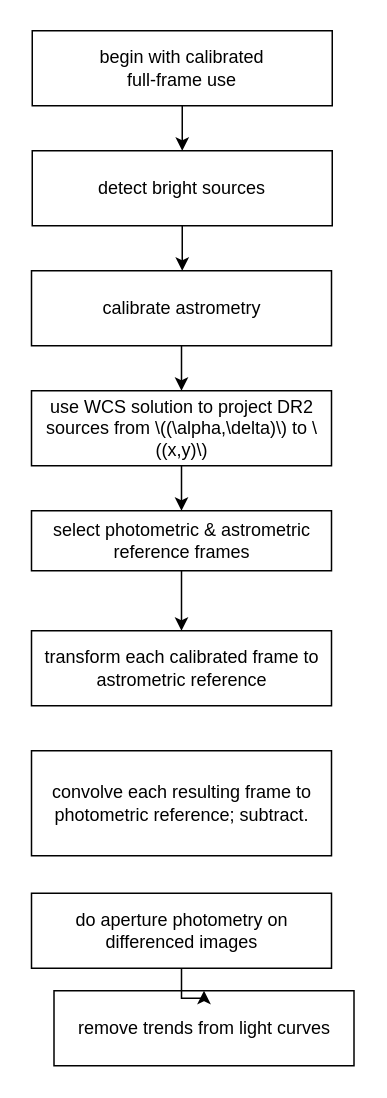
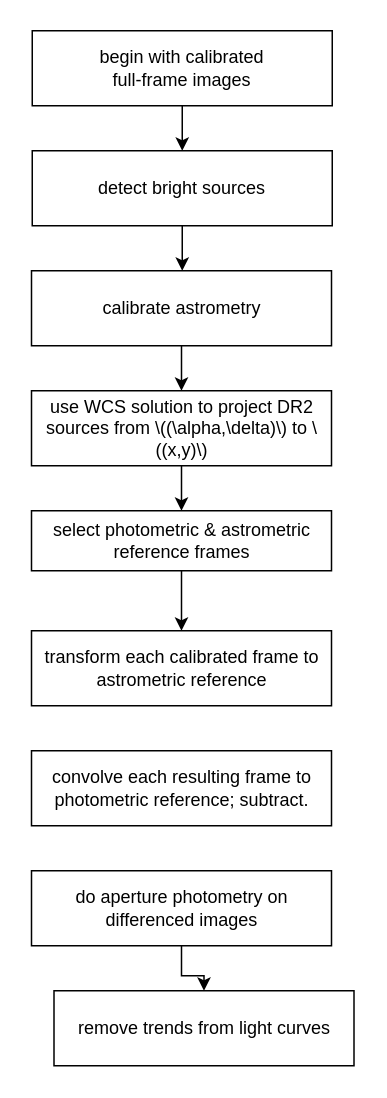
  <mxCell id="0" />
  <mxCell id="1" parent="0" />
  <mxCell id="2" value="" style="edgeStyle=orthogonalEdgeStyle;rounded=0;orthogonalLoop=1;jettySize=auto;html=1;fontSize=12;" edge="1" parent="1"><mxGeometry relative="1" as="geometry"><mxPoint x="121" y="69" as="sourcePoint" /><mxPoint x="121" y="100" as="targetPoint" /><Array as="points"><mxPoint x="121" y="100" /><mxPoint x="121" y="100" /></Array></mxGeometry></mxCell>
- <mxCell id="3" value="begin with calibrated&lt;br&gt;full-frame use" style="rounded=0;whiteSpace=wrap;html=1;fontSize=12;" vertex="1" parent="1"><mxGeometry x="21" y="20" width="200" height="50" as="geometry" /></mxCell>
+ <mxCell id="3" value="begin with calibrated&lt;br&gt;full-frame images" style="rounded=0;whiteSpace=wrap;html=1;fontSize=12;" vertex="1" parent="1"><mxGeometry x="21" y="20" width="200" height="50" as="geometry" /></mxCell>
  <mxCell id="4" value="" style="edgeStyle=orthogonalEdgeStyle;rounded=0;orthogonalLoop=1;jettySize=auto;html=1;fontSize=12;" edge="1" parent="1"><mxGeometry relative="1" as="geometry"><mxPoint x="121" y="150" as="sourcePoint" /><mxPoint x="121" y="180" as="targetPoint" /></mxGeometry></mxCell>
  <mxCell id="5" value="detect bright sources" style="rounded=0;whiteSpace=wrap;html=1;fontSize=12;" vertex="1" parent="1"><mxGeometry x="21" y="100" width="200" height="50" as="geometry" /></mxCell>
  <mxCell id="6" value="calibrate astrometry" style="rounded=0;whiteSpace=wrap;html=1;fontSize=12;" vertex="1" parent="1"><mxGeometry x="20.5" y="180" width="200" height="50" as="geometry" /></mxCell>
  <mxCell id="7" value="use WCS solution to project DR2 sources from \((\alpha,\delta)\) to \((x,y)\)" style="rounded=0;whiteSpace=wrap;html=1;fontSize=12;" vertex="1" parent="1"><mxGeometry x="20.5" y="260" width="200" height="50" as="geometry" /></mxCell>
  <mxCell id="8" value="" style="edgeStyle=orthogonalEdgeStyle;rounded=0;orthogonalLoop=1;jettySize=auto;html=1;fontSize=12;" edge="1" parent="1" source="6" target="7"><mxGeometry relative="1" as="geometry" /></mxCell>
  <mxCell id="9" value="select photometric &amp;amp; astrometric reference frames" style="rounded=0;whiteSpace=wrap;html=1;fontSize=12;" vertex="1" parent="1"><mxGeometry x="20.5" y="340" width="200" height="40" as="geometry" /></mxCell>
  <mxCell id="10" value="" style="edgeStyle=orthogonalEdgeStyle;rounded=0;orthogonalLoop=1;jettySize=auto;html=1;fontSize=12;" edge="1" parent="1" source="7" target="9"><mxGeometry relative="1" as="geometry" /></mxCell>
  <mxCell id="11" value="transform each calibrated frame to&lt;br&gt;astrometric reference" style="rounded=0;whiteSpace=wrap;html=1;fontSize=12;" vertex="1" parent="1"><mxGeometry x="20.5" y="420" width="200" height="50" as="geometry" /></mxCell>
  <mxCell id="12" value="" style="edgeStyle=orthogonalEdgeStyle;rounded=0;orthogonalLoop=1;jettySize=auto;html=1;fontSize=12;" edge="1" parent="1" source="9" target="11"><mxGeometry relative="1" as="geometry" /></mxCell>
- <mxCell id="13" value="convolve each resulting frame to photometric reference; subtract." style="rounded=0;whiteSpace=wrap;html=1;fontSize=12;" vertex="1" parent="1"><mxGeometry x="20.5" y="500" width="200" height="70" as="geometry" /></mxCell>
- <mxCell id="14" value="do aperture photometry on&lt;br&gt;differenced images" style="rounded=0;whiteSpace=wrap;html=1;fontSize=12;" vertex="1" parent="1"><mxGeometry x="20.5" y="595" width="200" height="50" as="geometry" /></mxCell>
+ <mxCell id="13" value="convolve each resulting frame to photometric reference; subtract." style="rounded=0;whiteSpace=wrap;html=1;fontSize=12;" vertex="1" parent="1"><mxGeometry x="20.5" y="500" width="200" height="50" as="geometry" /></mxCell>
+ <mxCell id="14" value="do aperture photometry on&lt;br&gt;differenced images" style="rounded=0;whiteSpace=wrap;html=1;fontSize=12;" vertex="1" parent="1"><mxGeometry x="20.5" y="580" width="200" height="50" as="geometry" /></mxCell>
  <mxCell id="15" value="remove trends from light curves" style="rounded=0;whiteSpace=wrap;html=1;fontSize=12;" vertex="1" parent="1"><mxGeometry x="35.5" y="660" width="200" height="50" as="geometry" /></mxCell>
  <mxCell id="16" value="" style="edgeStyle=orthogonalEdgeStyle;rounded=0;orthogonalLoop=1;jettySize=auto;html=1;fontSize=12;" edge="1" parent="1" source="14" target="15"><mxGeometry relative="1" as="geometry" /></mxCell>
